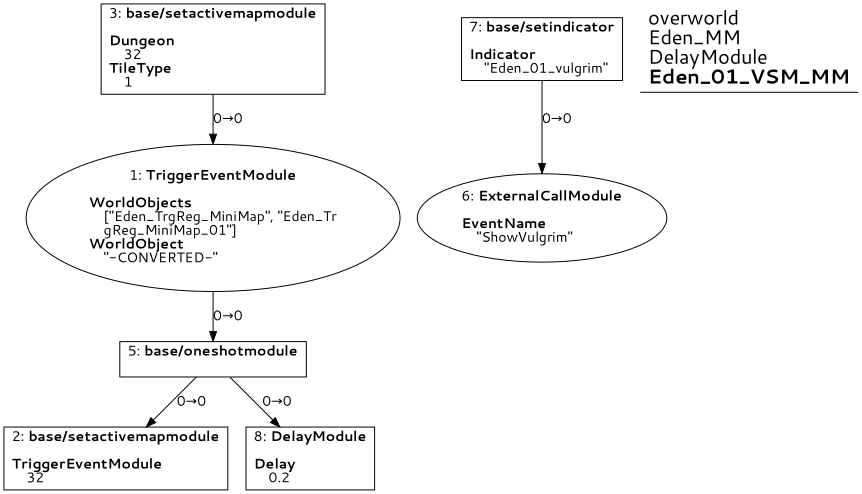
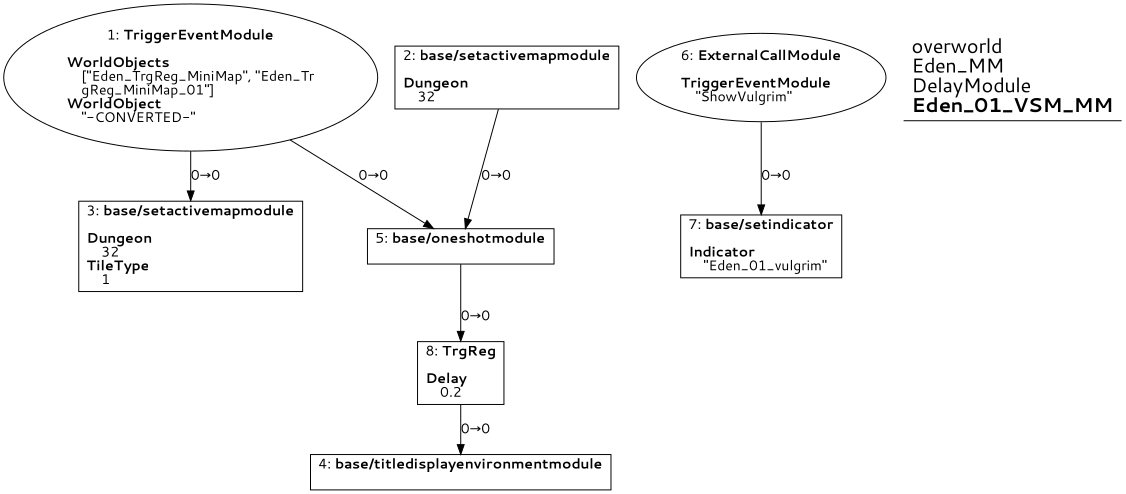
  digraph {
    fontname="Segoe UI"
    splines=spline
    node [fontname="Segoe UI" shape=box]
    edge [fontname="Segoe UI"]
    n1 [label=<1: <b>TriggerEventModule</b><br/><br/><b>WorldObjects</b><br align="left"/>    [&quot;Eden_TrgReg_MiniMap&quot;, &quot;Eden_Tr<br align="left"/>    gReg_MiniMap_01&quot;]<br align="left"/><b>WorldObject</b><br align="left"/>    &quot;-CONVERTED-&quot;<br align="left"/>> shape=oval]
    n2 [label=<3: <b>base/setactivemapmodule</b><br/><br/><b>Dungeon</b><br align="left"/>    32<br align="left"/><b>TileType</b><br align="left"/>    1<br align="left"/>>]
    n3 [label=<5: <b>base/oneshotmodule</b><br/><br/>>]
-   n4 [label=<2: <b>base/setactivemapmodule</b><br/><br/><b>TriggerEventModule</b><br align="left"/>    32<br align="left"/>>]
-   n5 [label=<8: <b>DelayModule</b><br/><br/><b>Delay</b><br align="left"/>    0.2<br align="left"/>>]
-   n7 [label=<6: <b>ExternalCallModule</b><br/><br/><b>EventName</b><br align="left"/>    &quot;ShowVulgrim&quot;<br align="left"/>> shape=oval]
+   n4 [label=<2: <b>base/setactivemapmodule</b><br/><br/><b>Dungeon</b><br align="left"/>    32<br align="left"/>>]
+   n5 [label=<8: <b>TrgReg</b><br/><br/><b>Delay</b><br align="left"/>    0.2<br align="left"/>>]
+   n6 [label=<4: <b>base/titledisplayenvironmentmodule</b><br/><br/>>]
+   n7 [label=<6: <b>ExternalCallModule</b><br/><br/><b>TriggerEventModule</b><br align="left"/>    &quot;ShowVulgrim&quot;<br align="left"/>> shape=oval]
    n8 [label=<7: <b>base/setindicator</b><br/><br/><b>Indicator</b><br align="left"/>    &quot;Eden_01_vulgrim&quot;<br align="left"/>>]
    n9 [label=<<font point-size="20">overworld<br align="left"/>Eden_MM<br align="left"/>DelayModule<br align="left"/><b>Eden_01_VSM_MM</b><br align="left"/></font>> shape=underline]
-   n2 -> n1 [label="0→0"]
+   n1 -> n2 [label="0→0"]
    n1 -> n3 [label="0→0"]
    n3 -> n5 [label="0→0"]
-   n3 -> n4 [label="0→0"]
-   n8 -> n7 [label="0→0"]
+   n4 -> n3 [label="0→0"]
+   n5 -> n6 [label="0→0"]
+   n7 -> n8 [label="0→0"]
  }
